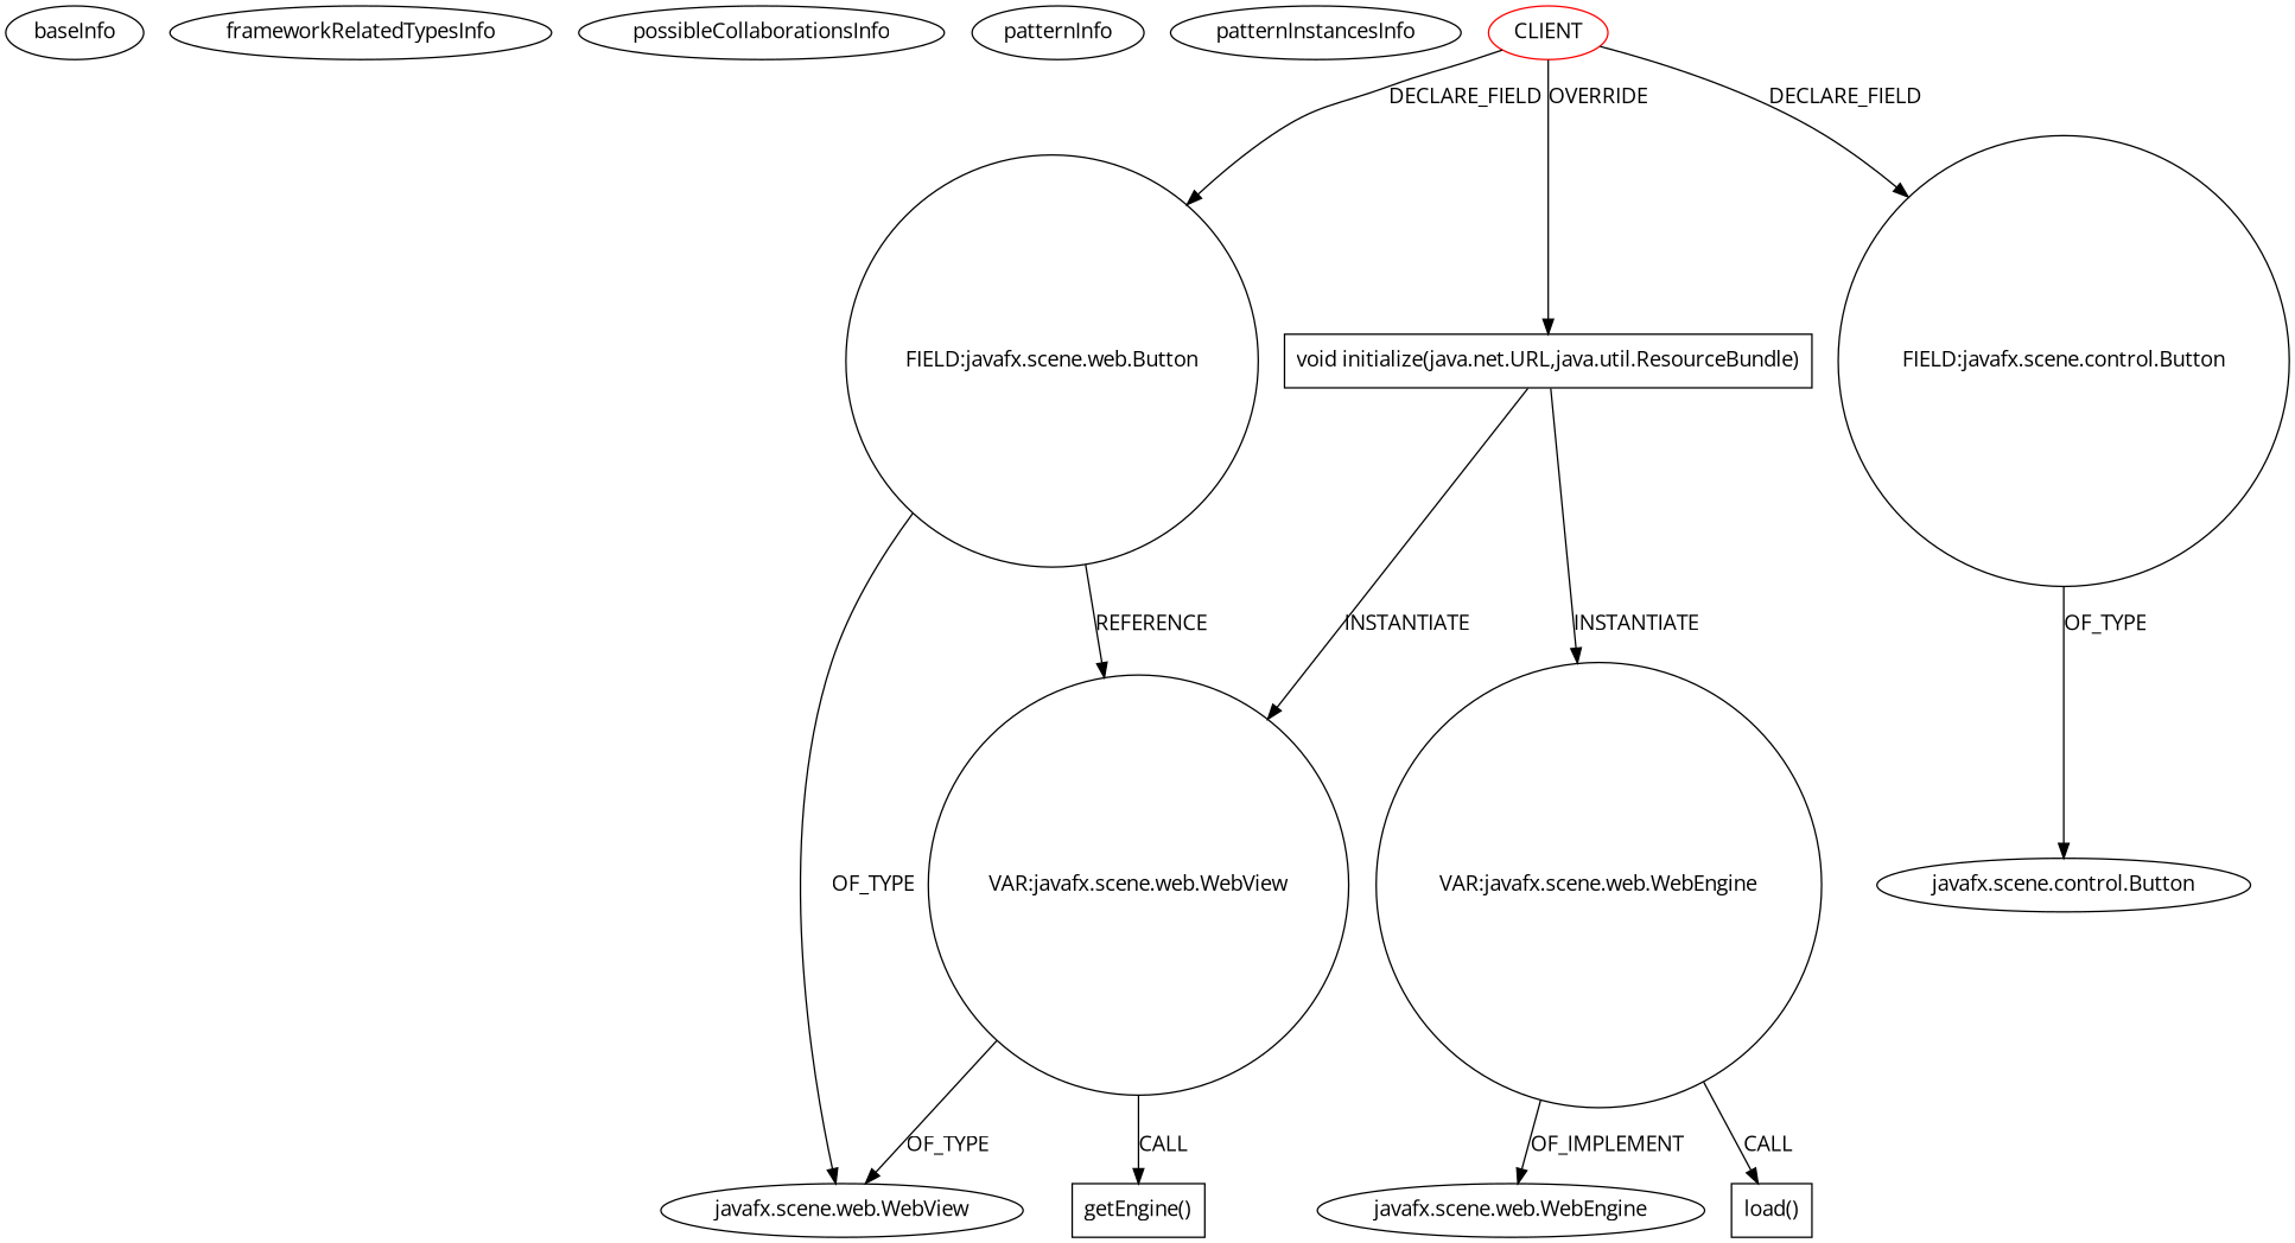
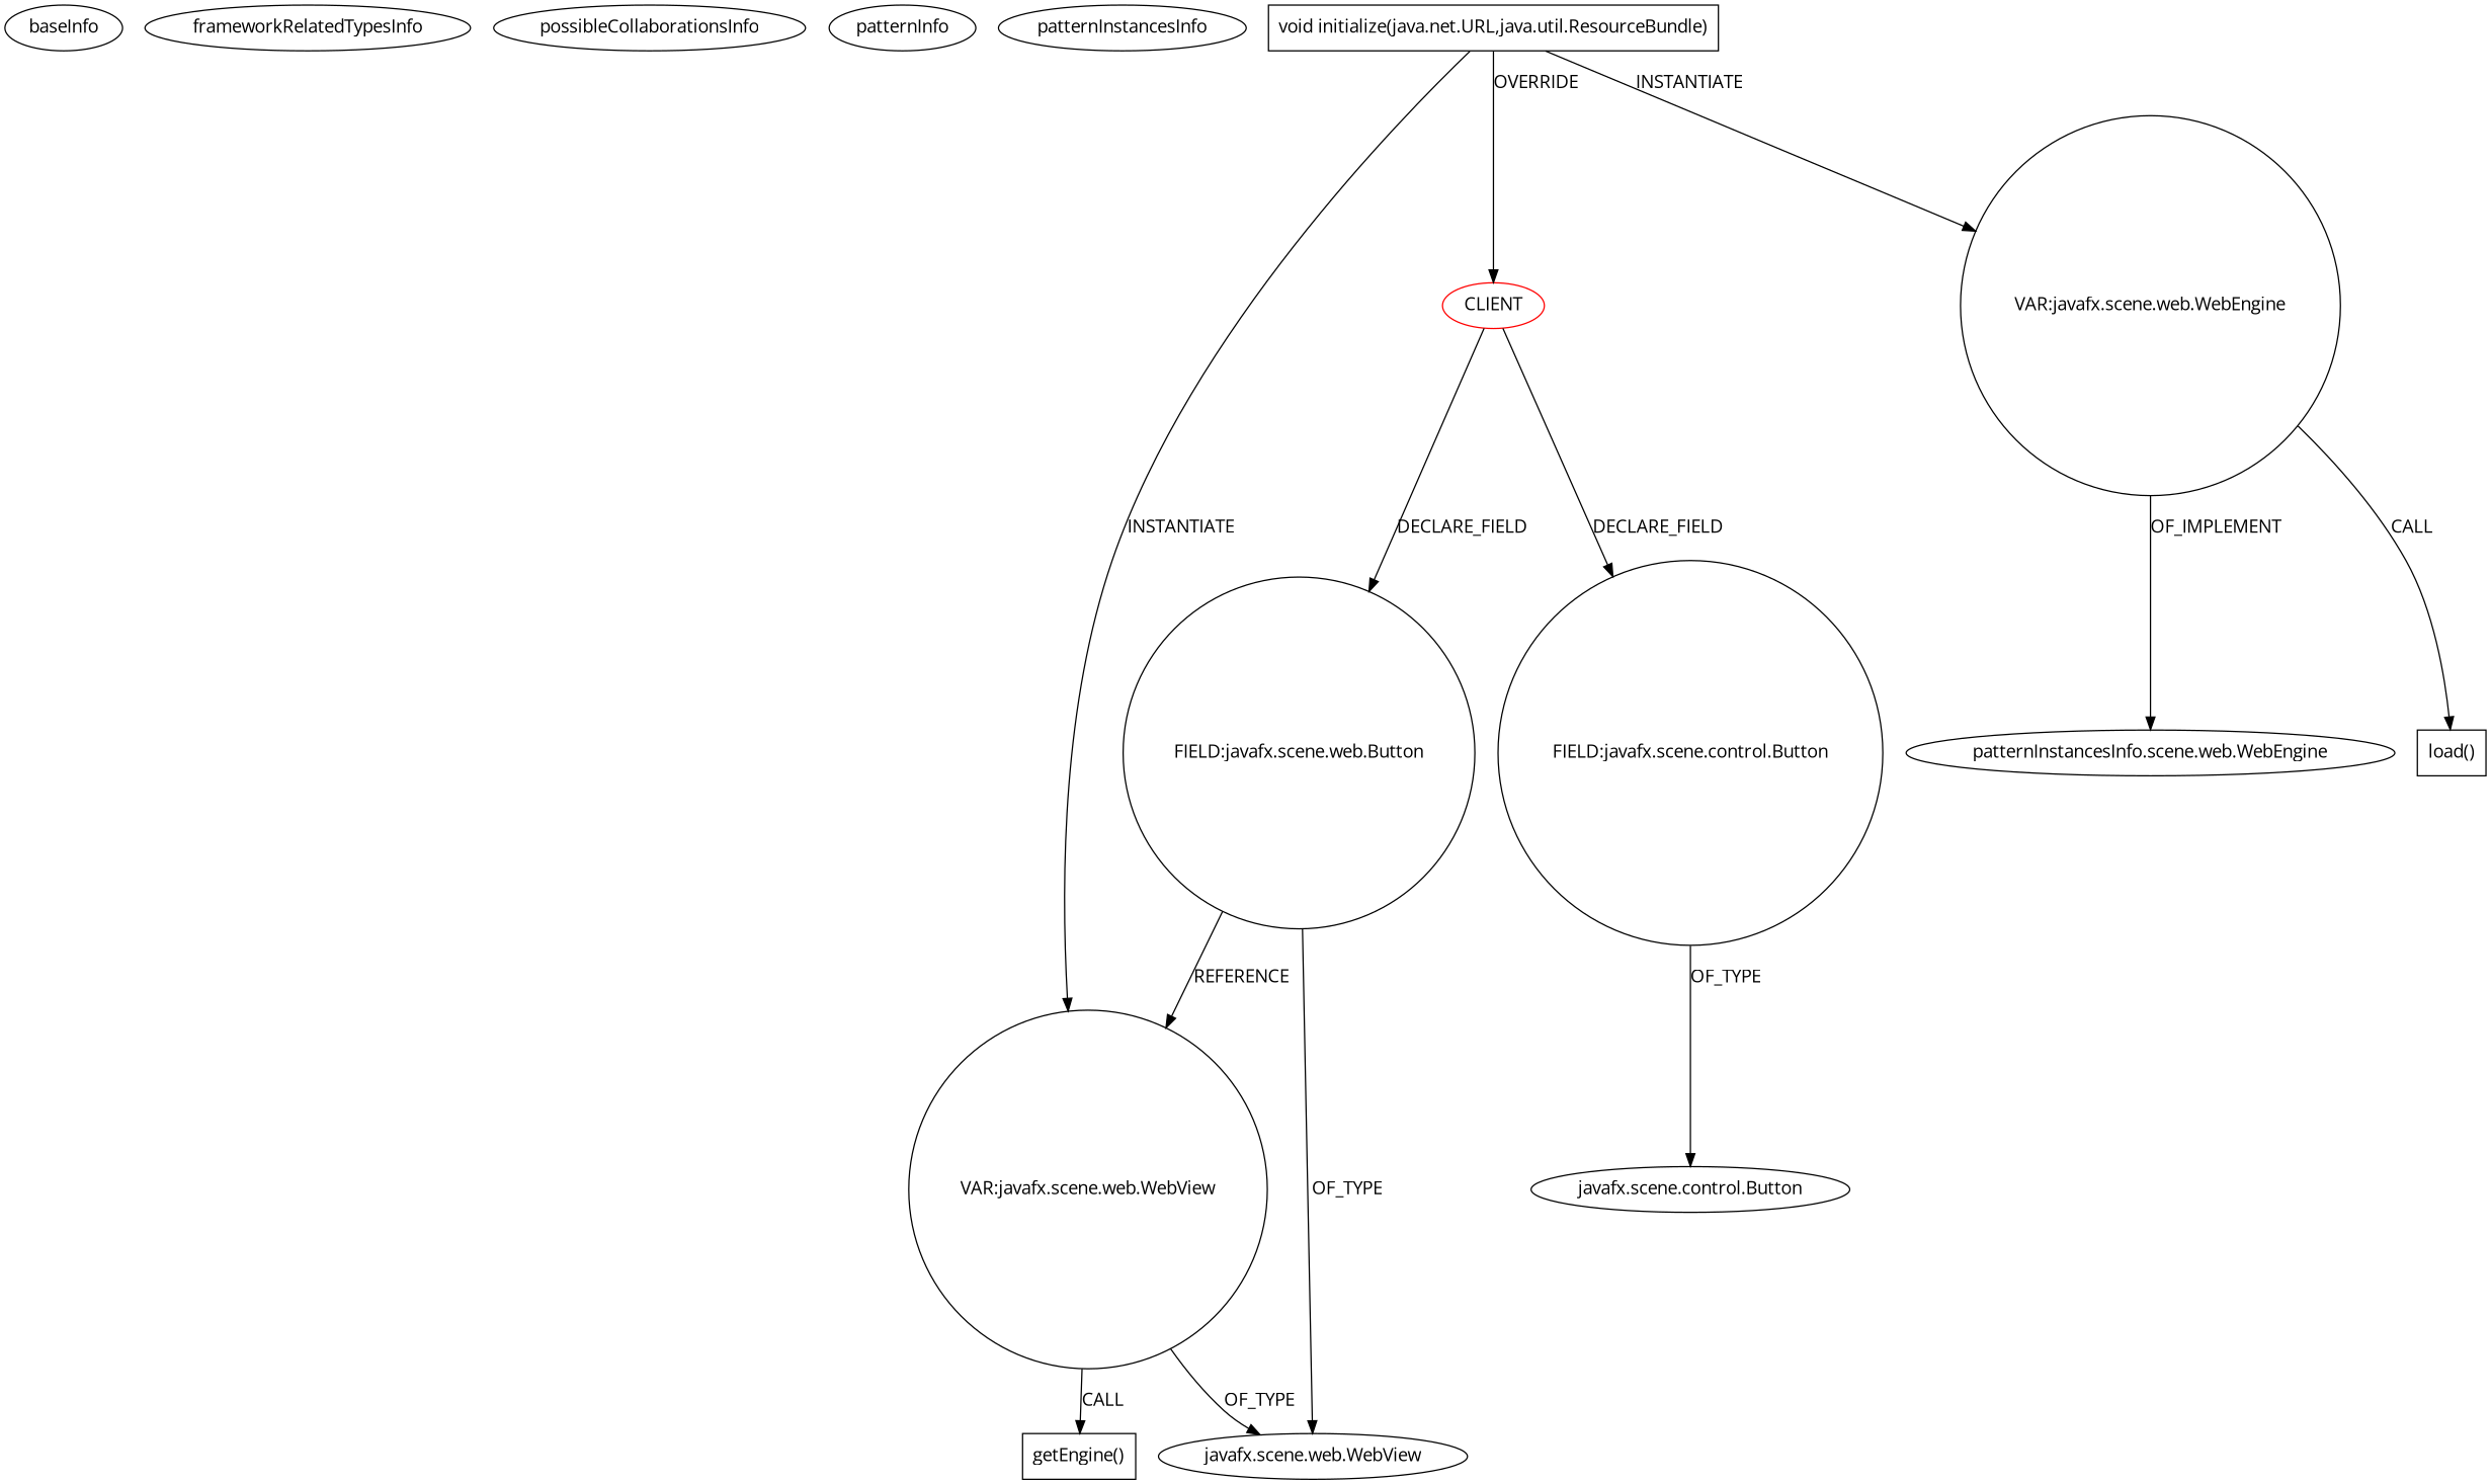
  digraph {
    fontname="Open Sans"
    node [fontname="Open Sans" isFrameworkType=false]
    edge [fontname="Open Sans"]
    baseInfo [category=pattern graphId=2379 isAnonymous=false possibleRelation=false isFrameworkType=""]
    frameworkRelatedTypesInfo [0="javafx.fxml.Initializable" isFrameworkType=""]
    possibleCollaborationsInfo [isFrameworkType=""]
    patternInfo [frequency=2.0 patternRootClient=0 isFrameworkType=""]
    patternInstancesInfo [0="Jamakasi-JMCLauncherFX~/Jamakasi-JMCLauncherFX/JMCLauncherFX-master/src/jmclauncherfx/MainFormController.java~MainFormController~612" 1="suxue-tetris~/suxue-tetris/tetris-master/src/tetris/core/UIController.java~UIController~4358" isFrameworkType=""]
    n6 [label="FIELD:javafx.scene.web.Button" shape=circle vertexType=FIELD_DECLARATION]
    n7 [label="VAR:javafx.scene.web.WebView" shape=circle vertexType=VARIABLE_EXPRESION]
    n8 [label="javafx.scene.web.WebView" vertexType=FRAMEWORK_CLASS_TYPE]
    n9 [label="getEngine()" shape=box vertexType=INSIDE_CALL]
    n10 [label="void initialize(java.net.URL,java.util.ResourceBundle)" shape=box vertexType=OVERRIDING_METHOD_DECLARATION]
    n11 [label="VAR:javafx.scene.web.WebEngine" shape=circle vertexType=VARIABLE_EXPRESION]
    n12 [label="load()" shape=box vertexType=INSIDE_CALL]
-   n13 [label="javafx.scene.web.WebEngine" vertexType=FRAMEWORK_CLASS_TYPE]
+   n13 [label="patternInstancesInfo.scene.web.WebEngine" vertexType=FRAMEWORK_CLASS_TYPE]
    n14 [color=red label=CLIENT vertexType=ROOT_CLIENT_CLASS_DECLARATION]
    n15 [label="FIELD:javafx.scene.control.Button" shape=circle vertexType=FIELD_DECLARATION]
    n16 [label="javafx.scene.control.Button" vertexType=FRAMEWORK_CLASS_TYPE]
    n6 -> n7 [label=REFERENCE]
    n6 -> n8 [label=OF_TYPE]
    n7 -> n8 [label=OF_TYPE]
    n7 -> n9 [label=CALL]
    n10 -> n7 [label=INSTANTIATE]
    n10 -> n11 [label=INSTANTIATE]
    n11 -> n12 [label=CALL]
    n11 -> n13 [label=OF_IMPLEMENT]
    n14 -> n6 [label=DECLARE_FIELD]
-   n14 -> n10 [label=OVERRIDE]
+   n10 -> n14 [label=OVERRIDE]
    n14 -> n15 [label=DECLARE_FIELD]
    n15 -> n16 [label=OF_TYPE]
  }
